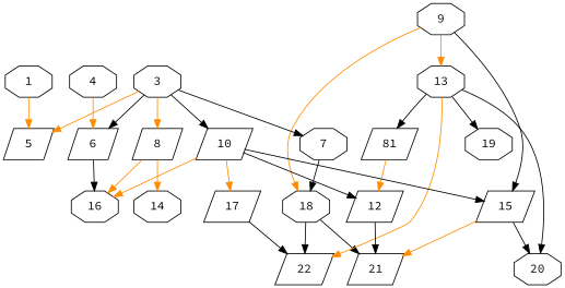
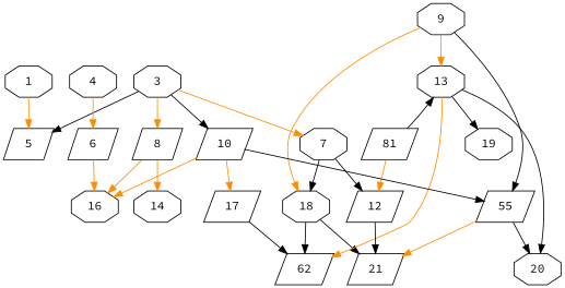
  digraph {
    fontname="Source Code Pro"
    node [alpha=0.02 fontname="Source Code Pro" shape=octagon]
    edge [color=black fontname="Source Code Pro"]
    1 [alpha=0.17 expect_size=38921408032613952]
    5 [alpha=0.03 expect_size=125851352469321424 shape=parallelogram]
    9 [alpha=0.14 expect_size=3830939574626652]
    18 [alpha=0.01 expect_size=365613099131185659904]
    13 [expect_size=660277366275150]
-   15 [alpha=0.14 expect_size=11356797676903706 shape=parallelogram]
+   15 [alpha=0.14 expect_size=11356797676903706 shape=parallelogram label=55]
    21 [alpha=0.16 expect_size=29281260427668780 shape=parallelogram]
-   22 [alpha=0.04 expect_size=1216356583560443854848 shape=parallelogram]
+   22 [alpha=0.04 expect_size=1216356583560443854848 shape=parallelogram label=62]
    12 [alpha=0.09 expect_size=206569163290913536 shape=parallelogram]
    19 [alpha=0.13 expect_size=604020261622713984]
    20 [alpha=0.08 expect_size=299815241026204096]
    n12 [alpha=0.07 expect_size=303745084477872960 label=81 shape=parallelogram]
    3 [expect_size=487113913573721505792]
    6 [expect_size=21721573620023558144 shape=parallelogram]
    7 [alpha=0.12 expect_size=73459894727395508224]
    8 [alpha=0.20 expect_size=3120726608851976 shape=parallelogram]
    10 [alpha=0.15 expect_size=294098112019540864 shape=parallelogram]
    16 [alpha=0.20 expect_size=1339186597811124699136]
    14 [alpha=0.05 expect_size=454566590062104]
    17 [alpha=0.20 expect_size=1342234044787440384 shape=parallelogram]
    4 [alpha=0.11 expect_size=417102267959775616]
    1 -> 5 [color=darkorange]
    9 -> 18 [color=darkorange]
    9 -> 13 [color=darkorange]
    9 -> 15
    18 -> 21
    18 -> 22
    13 -> 22 [color=darkorange]
    13 -> 19
    13 -> 20
    15 -> 21 [color=darkorange]
    15 -> 20
    12 -> 21
-   13 -> n12
+   n12 -> 13
    n12 -> 12 [color=darkorange]
-   3 -> 5 [color=darkorange]
-   3 -> 6
-   3 -> 7
+   3 -> 5
+   3 -> 7 [color=darkorange]
    3 -> 8 [color=darkorange]
    3 -> 10
-   6 -> 16
+   6 -> 16 [color=darkorange]
    7 -> 18
    8 -> 16 [color=darkorange]
    8 -> 14 [color=darkorange]
    10 -> 15
-   10 -> 12
+   7 -> 12
    10 -> 16 [color=darkorange]
    10 -> 17 [color=darkorange]
    17 -> 22
    4 -> 6 [color=darkorange]
  }
